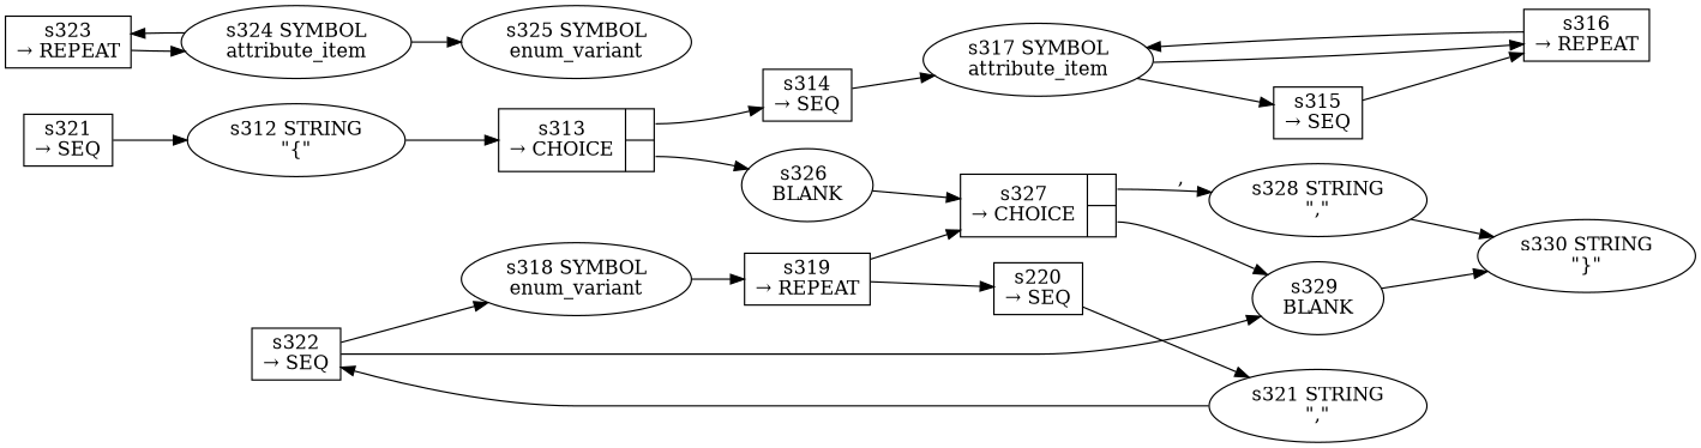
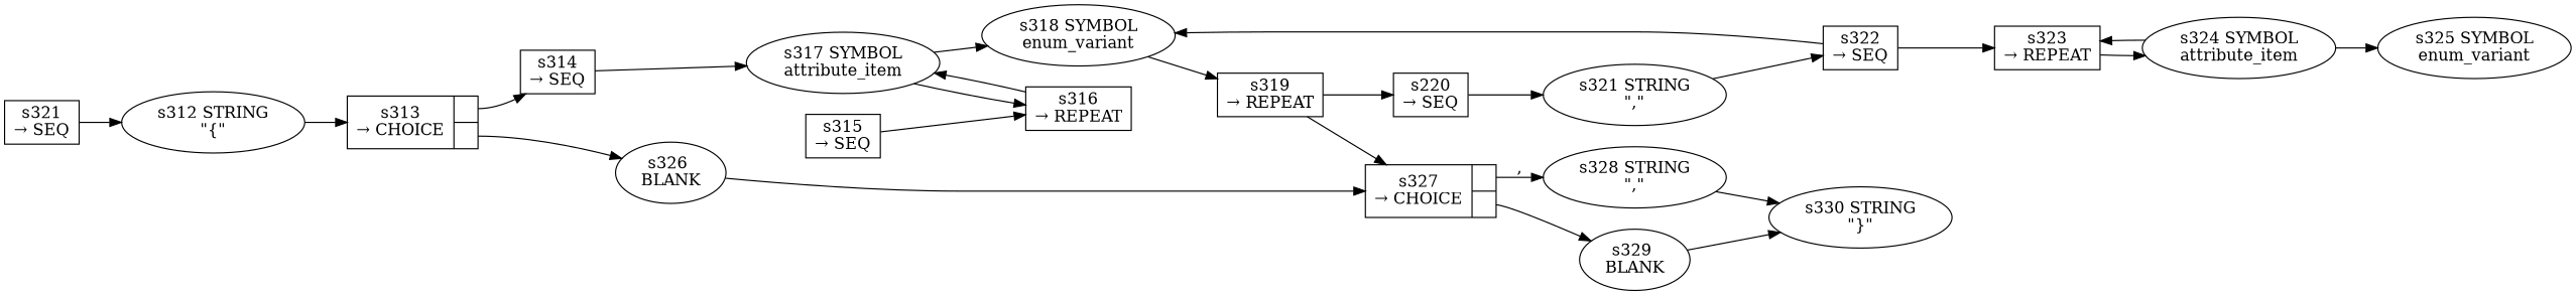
  digraph {
    rankdir=LR
    n1 [fixedsize=false label="s321\n&rarr; SEQ" peripheries=1 shape=record]
    n2 [label="s312 STRING\n\"{\""]
    n3 [fixedsize=false label="{s313\n&rarr; CHOICE|{<p0>|<p1>}}" peripheries=1 shape=record]
    n4 [fixedsize=false label="s314\n&rarr; SEQ" peripheries=1 shape=record]
    n5 [label="s326 \nBLANK"]
    n6 [label="s317 SYMBOL\nattribute_item"]
    n7 [fixedsize=false label="{s327\n&rarr; CHOICE|{<p0>|<p1>}}" peripheries=1 shape=record]
    n8 [fixedsize=false label="s315\n&rarr; SEQ" peripheries=1 shape=record]
    n9 [fixedsize=false label="s316\n&rarr; REPEAT" peripheries=1 shape=record]
    n10 [label="s318 SYMBOL\nenum_variant"]
    n11 [fixedsize=false label="s319\n&rarr; REPEAT" peripheries=1 shape=record]
    n12 [fixedsize=false label="s220\n&rarr; SEQ" peripheries=1 shape=record]
    n13 [label="s321 STRING\n\",\""]
    n14 [label="s328 STRING\n\",\""]
    n15 [label="s329 \nBLANK"]
    n16 [fixedsize=false label="s322\n&rarr; SEQ" peripheries=1 shape=record]
    n17 [fixedsize=false label="s323\n&rarr; REPEAT" peripheries=1 shape=record]
    n18 [label="s324 SYMBOL\nattribute_item"]
    n19 [label="s325 SYMBOL\nenum_variant"]
    n20 [label="s330 STRING\n\"}\""]
    n1 -> n2
    n2 -> n3
    n3 -> n4 [tailport=p0]
    n3 -> n5 [tailport=p1]
    n4 -> n6
    n5 -> n7
    n6 -> n9
-   n6 -> n8
+   n6 -> n10
    n7 -> n14 [label="," tailport=p0]
    n7 -> n15 [tailport=p1]
    n8 -> n9
    n9 -> n6
    n10 -> n11
    n11 -> n7
    n11 -> n12
    n12 -> n13
    n13 -> n16
    n14 -> n20
    n15 -> n20
    n16 -> n10
-   n16 -> n15
+   n16 -> n17
    n17 -> n18
    n18 -> n17
    n18 -> n19
  }
